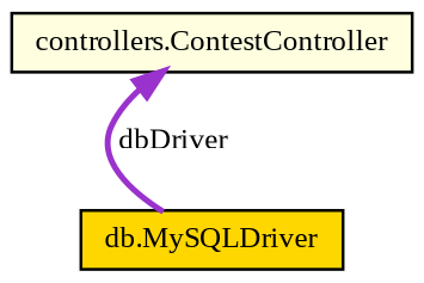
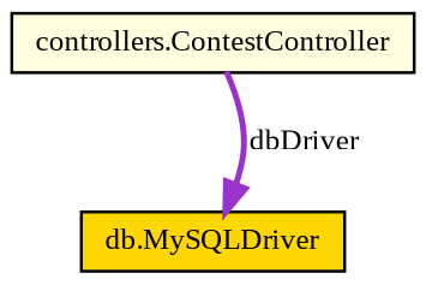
  digraph {
    fontname="Liberation Serif"
    node [color=black fontname="Liberation Serif" fontsize=10 shape=record style=filled]
    n1 [fillcolor=lightyellow fontcolor=black height=0.2 label="controllers.ContestController" width=0.4]
    n2 [height=0.2 label="db.MySQLDriver" width=0.4 fillcolor=gold]
-   n1 -> n2 [color=darkorchid3 dir=back fontname="Liberation Serif" fontsize=10 label=" dbDriver" labelfontname=FreeSans labelfontsize=10 style=bold]
+   n2 -> n1 [color=darkorchid3 dir=back fontname="Liberation Serif" fontsize=10 label=" dbDriver" labelfontname=FreeSans labelfontsize=10 style=bold]
  }
